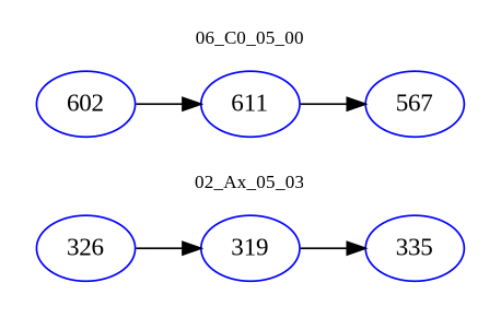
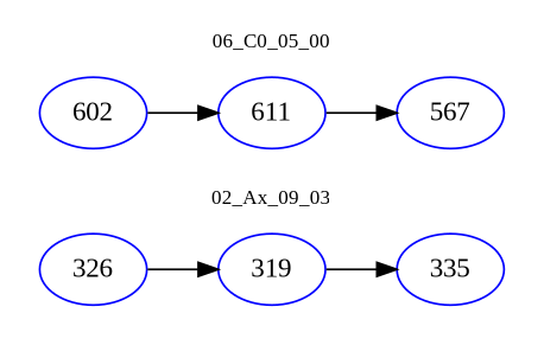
  digraph {
    fontname="Liberation Serif"
    rankdir=LR
    node [color=blue fontname="Liberation Serif"]
    edge [color=black fontname="Liberation Serif"]
    n1 [label=326]
    n2 [label=319]
    n3 [label=335]
    n4 [label=602]
    n5 [label=567]
    n6 [label=611]
    subgraph cluster_1 {
      color=white
      fontsize=10
-     label="02_Ax_05_03"
+     label="02_Ax_09_03"
      n1
      n2
      n3
    }
    subgraph cluster_2 {
      color=white
      fontsize=10
      label="06_C0_05_00"
      n4
      n5
      n6
    }
    n1 -> n2
    n2 -> n3
    n4 -> n6
    n6 -> n5
  }
